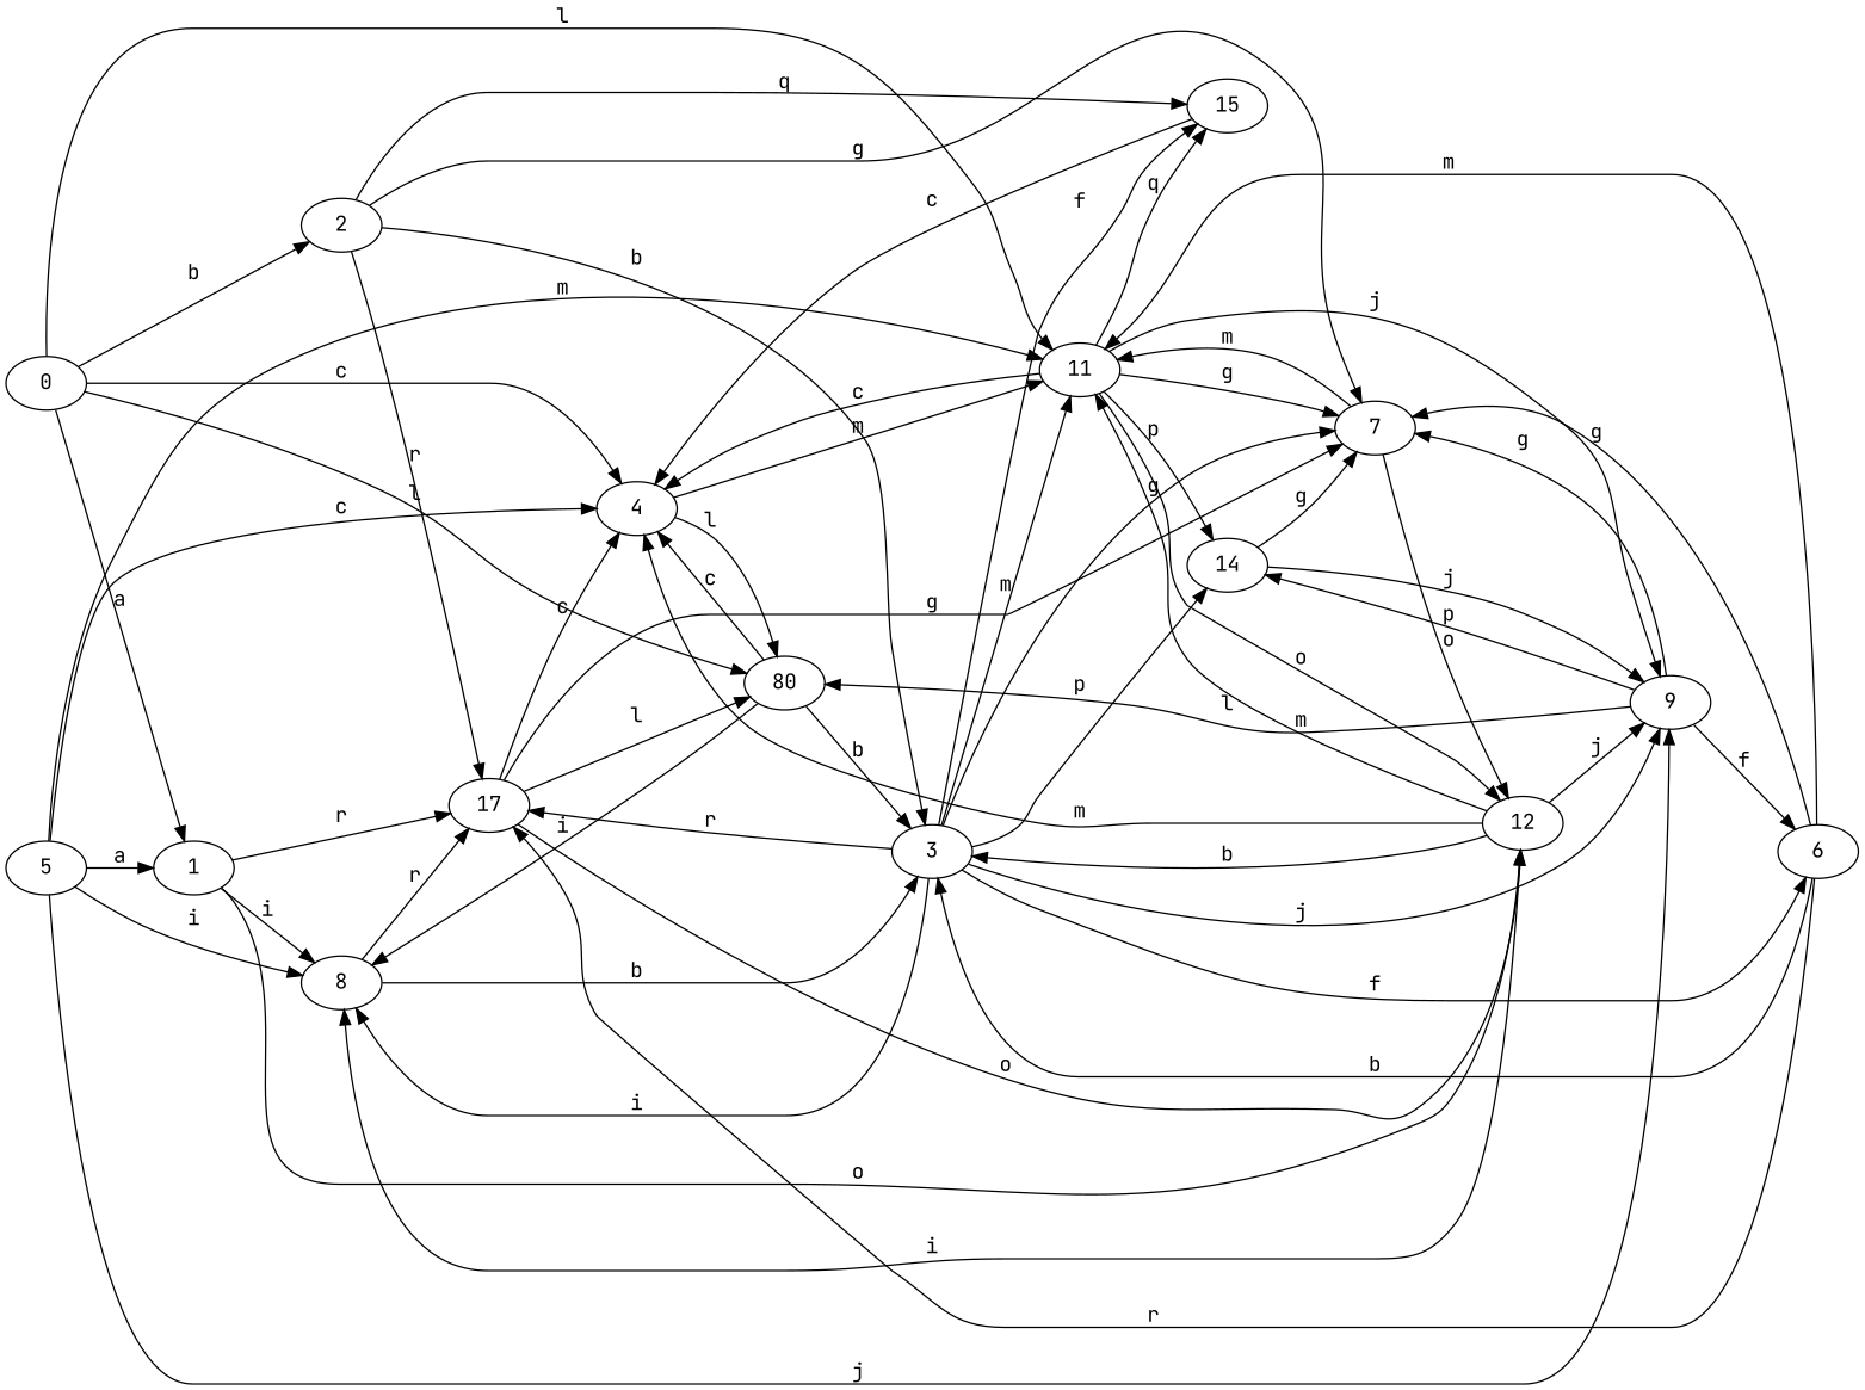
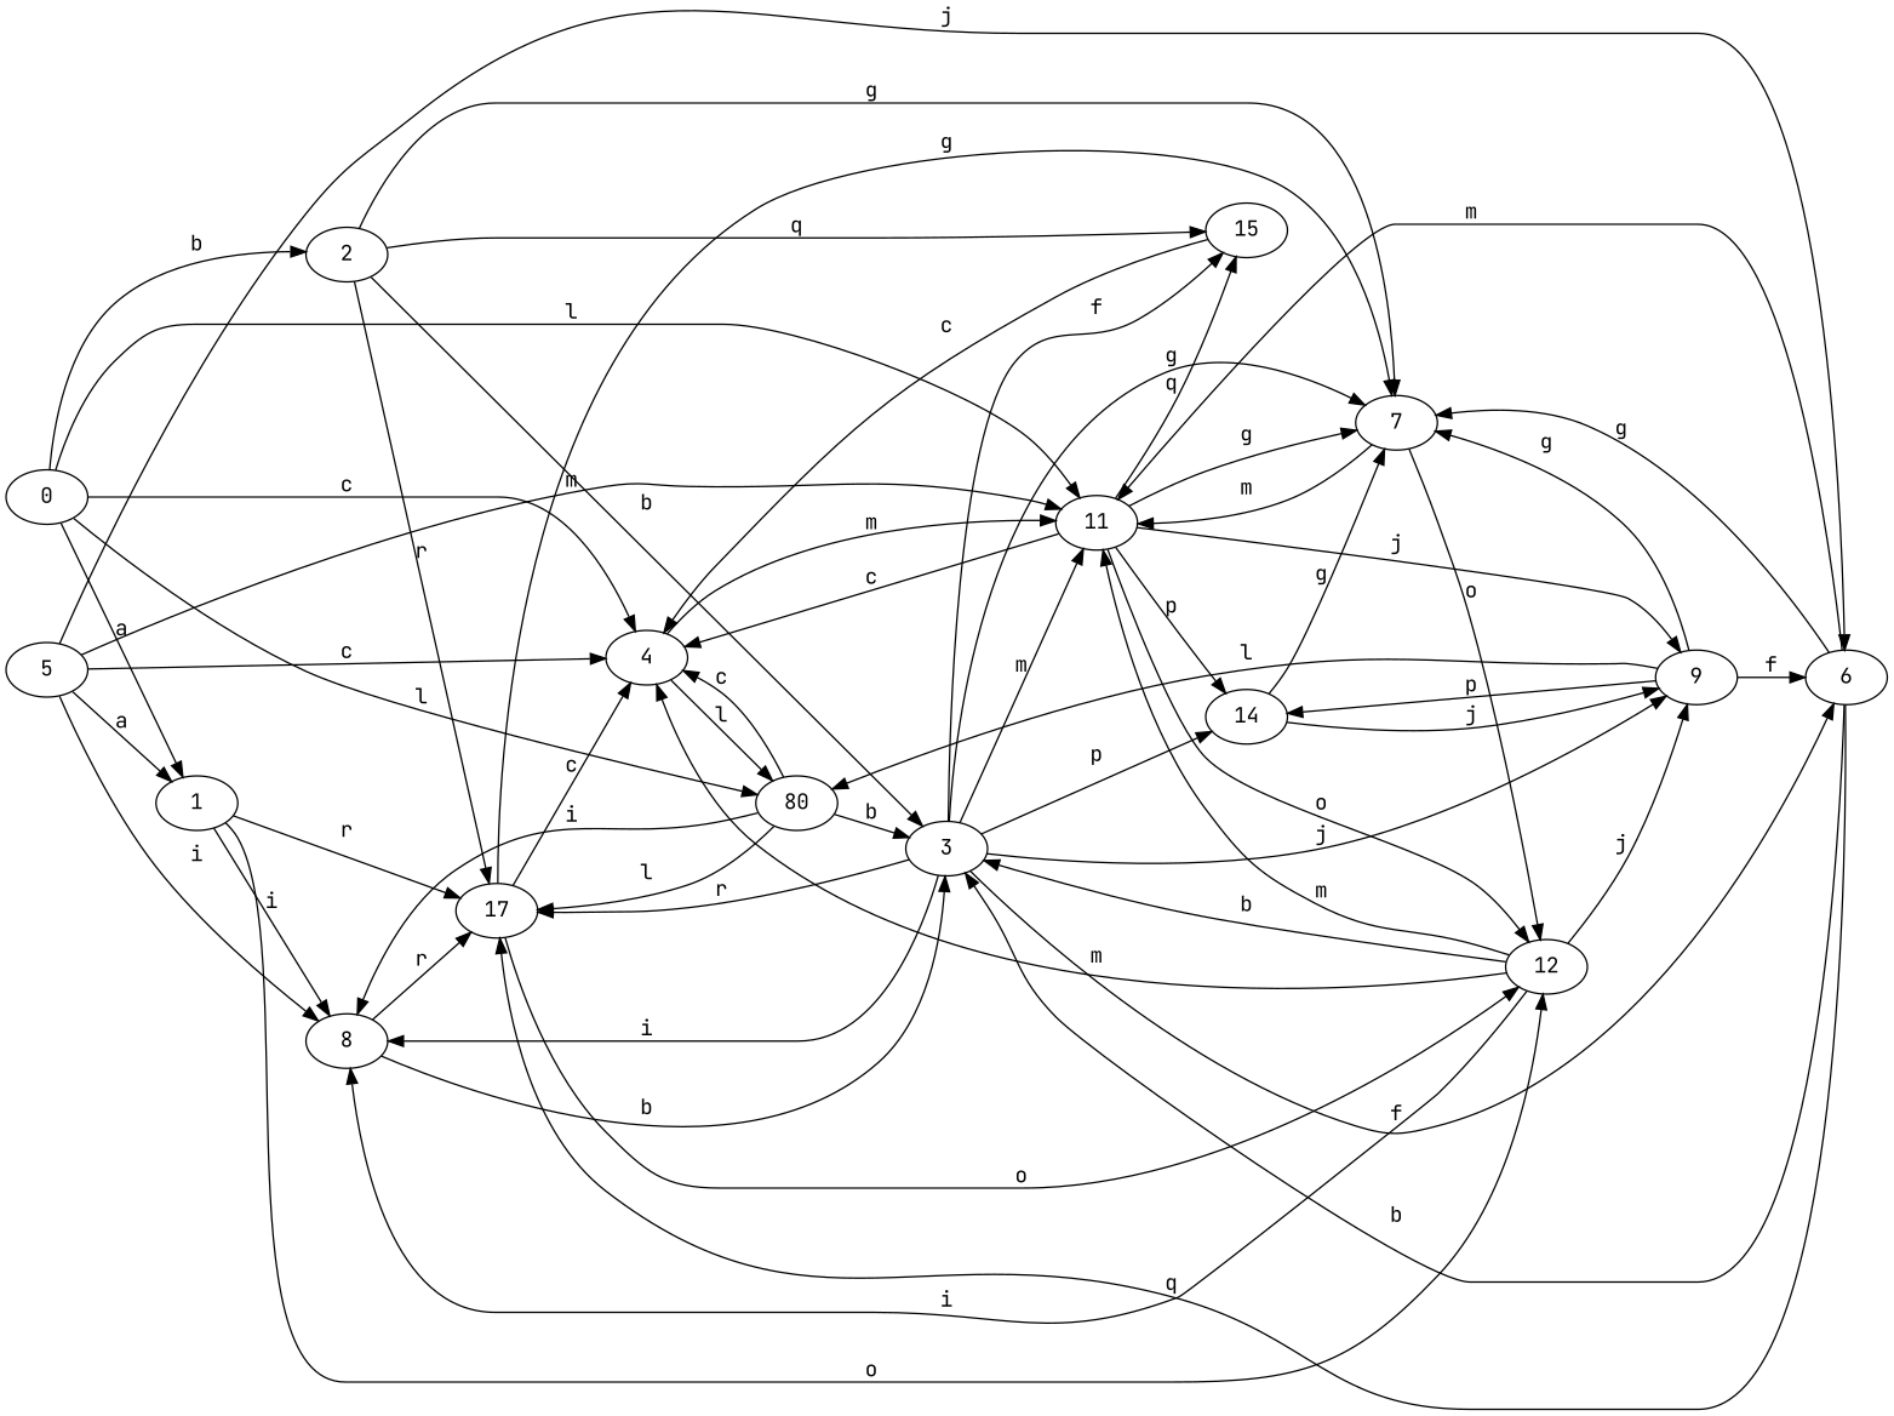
  strict digraph {
    fontname="JetBrains Mono"
    rankdir=LR
    node [fontname="JetBrains Mono"]
    edge [fontname="JetBrains Mono"]
    0
    1
    2
    4
    n5 [label=80]
    11
    8
    12
    17
    3
    7
    15
    9
    14
    6
    5
    0 -> 1 [label=a]
    0 -> 2 [label=b]
    0 -> 4 [label=c]
    0 -> n5 [label=l]
    0 -> 11 [label=l]
    1 -> 8 [label=i]
    1 -> 12 [label=o]
    1 -> 17 [label=r]
    2 -> 17 [label=r]
    2 -> 3 [label=b]
    2 -> 7 [label=g]
    2 -> 15 [label=q]
    4 -> n5 [label=l]
    4 -> 11 [label=m]
    n5 -> 4 [label=c]
    n5 -> 8 [label=i]
    n5 -> 3 [label=b]
    11 -> 4 [label=c]
    11 -> 12 [label=o]
    11 -> 7 [label=g]
    11 -> 15 [label=q]
    11 -> 9 [label=j]
    11 -> 14 [label=p]
    8 -> 17 [label=r]
    8 -> 3 [label=b]
    12 -> 4 [label=m]
    12 -> 11 [label=m]
    12 -> 8 [label=i]
    12 -> 3 [label=b]
    12 -> 9 [label=j]
    17 -> 4 [label=c]
-   17 -> n5 [label=l]
+   n5 -> 17 [label=l]
    17 -> 12 [label=o]
    17 -> 7 [label=g]
    3 -> 11 [label=m]
    3 -> 8 [label=i]
    3 -> 17 [label=r]
    3 -> 7 [label=g]
    3 -> 15 [label=f]
    3 -> 9 [label=j]
    3 -> 14 [label=p]
    3 -> 6 [label=f]
    7 -> 11 [label=m]
    7 -> 12 [label=o]
    15 -> 4 [label=c]
    9 -> n5 [label=l]
    9 -> 7 [label=g]
    9 -> 14 [label=p]
    9 -> 6 [label=f]
    14 -> 7 [label=g]
    14 -> 9 [label=j]
    6 -> 11 [label=m]
-   6 -> 17 [label=r]
+   6 -> 17 [label=q]
    6 -> 3 [label=b]
    6 -> 7 [label=g]
    5 -> 1 [label=a]
    5 -> 4 [label=c]
    5 -> 11 [label=m]
    5 -> 8 [label=i]
-   5 -> 9 [label=j]
+   5 -> 6 [label=j]
  }
